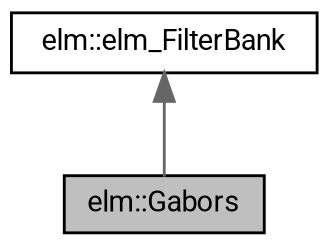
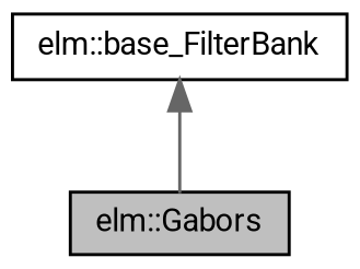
  digraph {
    fontname=Roboto
    node [color=black fontname=Roboto fontsize=10 shape=record style=filled]
    n1 [fillcolor=grey75 fontcolor=black height=0.2 label="elm::Gabors" width=0.4]
-   n2 [fillcolor=white height=0.2 label="elm::elm_FilterBank" width=0.4]
+   n2 [fillcolor=white height=0.2 label="elm::base_FilterBank" width=0.4]
    n2 -> n1 [color=gray40 dir=back fontname=Roboto fontsize=10 labelfontname=Helvetica labelfontsize=10 style=solid]
  }
